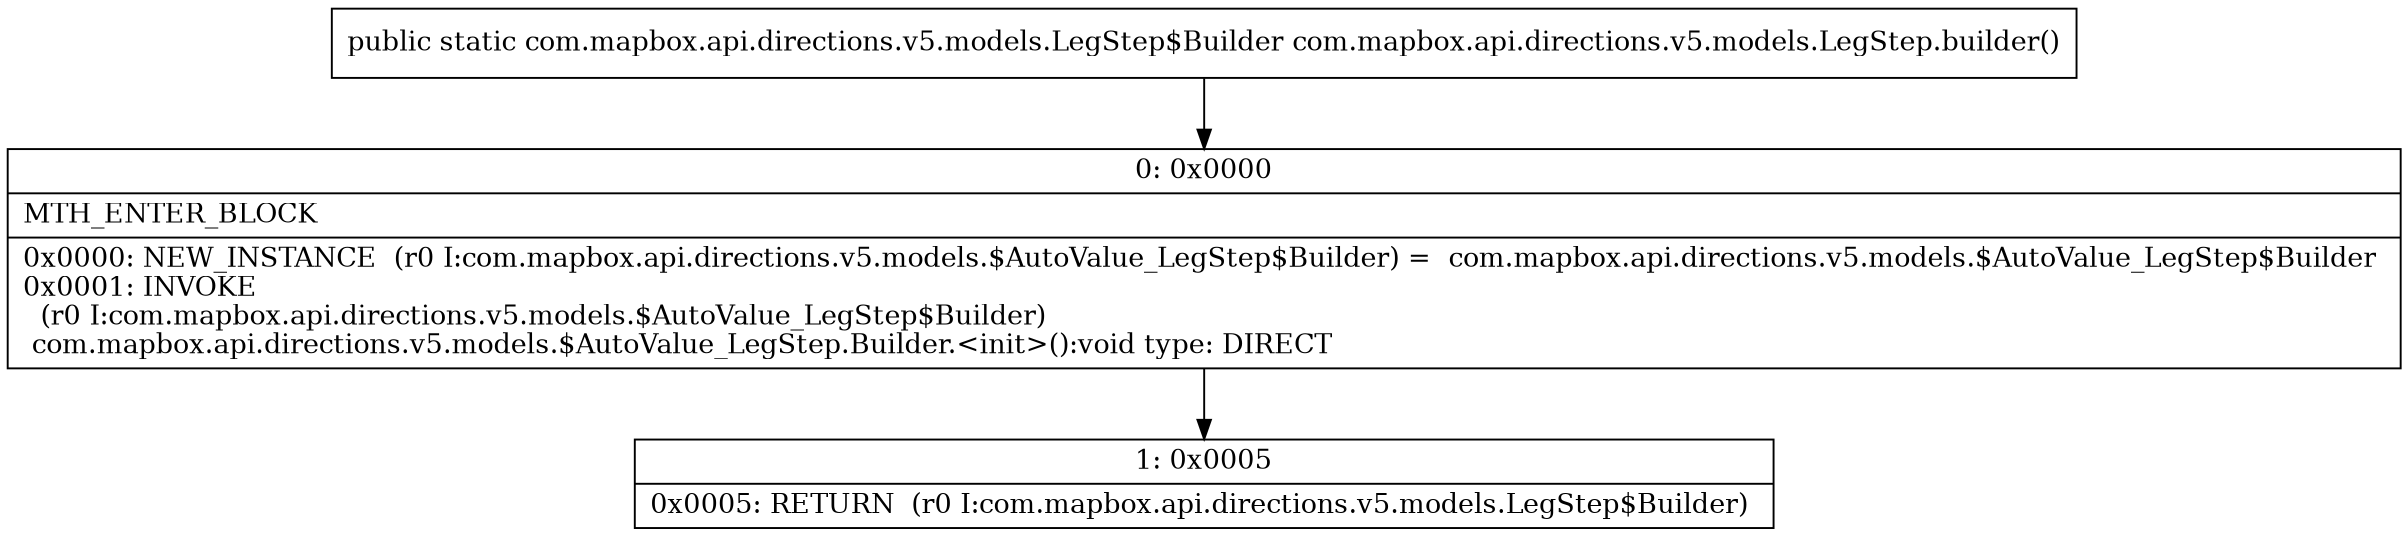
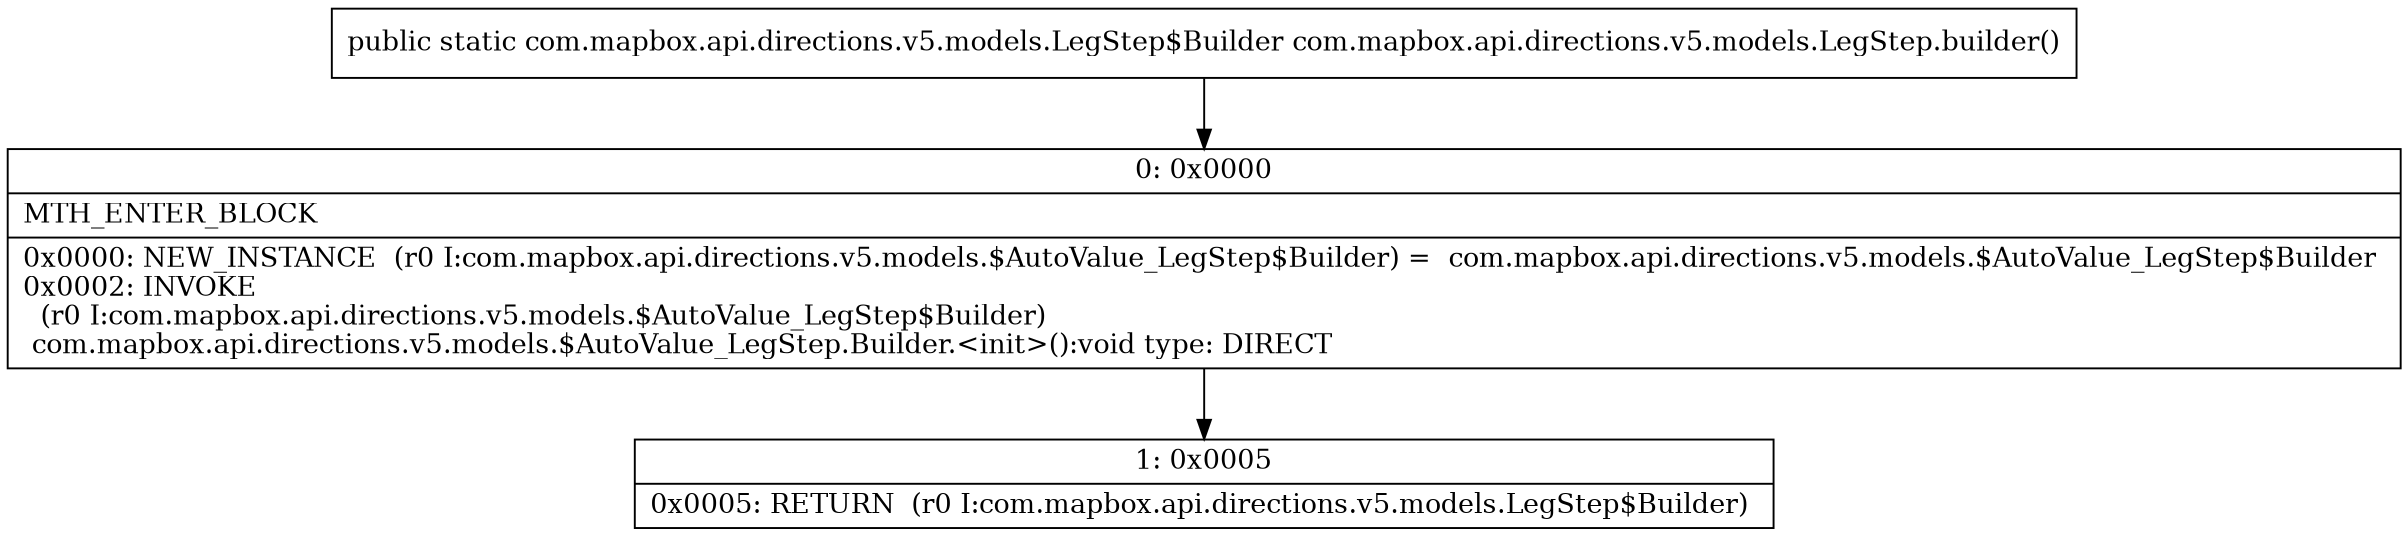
  digraph {
    node [shape=record]
-   n1 [label="{0\:\ 0x0000|MTH_ENTER_BLOCK\l|0x0000: NEW_INSTANCE  (r0 I:com.mapbox.api.directions.v5.models.$AutoValue_LegStep$Builder) =  com.mapbox.api.directions.v5.models.$AutoValue_LegStep$Builder \l0x0001: INVOKE  \l  (r0 I:com.mapbox.api.directions.v5.models.$AutoValue_LegStep$Builder)\l com.mapbox.api.directions.v5.models.$AutoValue_LegStep.Builder.\<init\>():void type: DIRECT \l}"]
+   n1 [label="{0\:\ 0x0000|MTH_ENTER_BLOCK\l|0x0000: NEW_INSTANCE  (r0 I:com.mapbox.api.directions.v5.models.$AutoValue_LegStep$Builder) =  com.mapbox.api.directions.v5.models.$AutoValue_LegStep$Builder \l0x0002: INVOKE  \l  (r0 I:com.mapbox.api.directions.v5.models.$AutoValue_LegStep$Builder)\l com.mapbox.api.directions.v5.models.$AutoValue_LegStep.Builder.\<init\>():void type: DIRECT \l}"]
    n2 [label="{1\:\ 0x0005|0x0005: RETURN  (r0 I:com.mapbox.api.directions.v5.models.LegStep$Builder) \l}"]
    n3 [label="{public static com.mapbox.api.directions.v5.models.LegStep$Builder com.mapbox.api.directions.v5.models.LegStep.builder() }"]
    n1 -> n2
    n3 -> n1
  }
